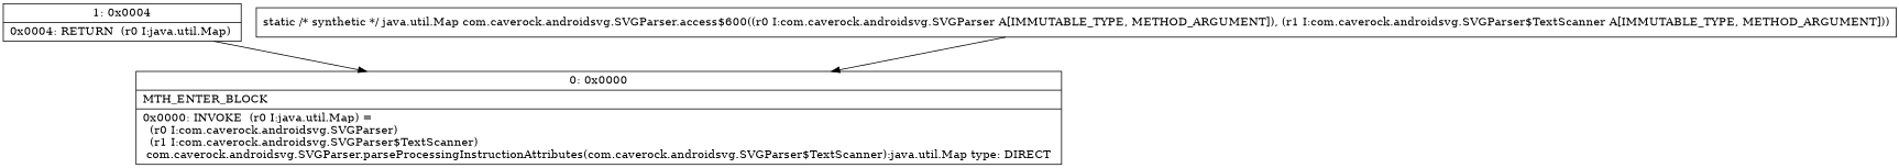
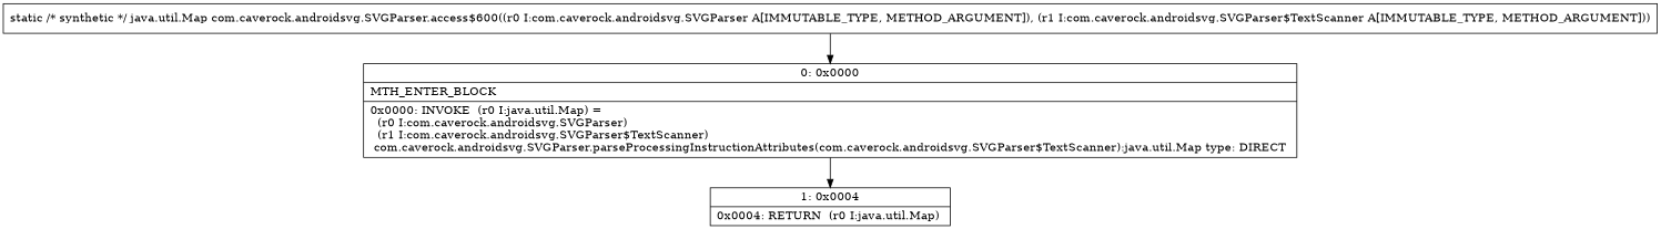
  digraph {
    node [shape=record]
    n1 [label="{0\:\ 0x0000|MTH_ENTER_BLOCK\l|0x0000: INVOKE  (r0 I:java.util.Map) = \l  (r0 I:com.caverock.androidsvg.SVGParser)\l  (r1 I:com.caverock.androidsvg.SVGParser$TextScanner)\l com.caverock.androidsvg.SVGParser.parseProcessingInstructionAttributes(com.caverock.androidsvg.SVGParser$TextScanner):java.util.Map type: DIRECT \l}"]
    n2 [label="{1\:\ 0x0004|0x0004: RETURN  (r0 I:java.util.Map) \l}"]
    n3 [label="{static \/* synthetic *\/ java.util.Map com.caverock.androidsvg.SVGParser.access$600((r0 I:com.caverock.androidsvg.SVGParser A[IMMUTABLE_TYPE, METHOD_ARGUMENT]), (r1 I:com.caverock.androidsvg.SVGParser$TextScanner A[IMMUTABLE_TYPE, METHOD_ARGUMENT])) }"]
-   n2 -> n1
+   n1 -> n2
    n3 -> n1
  }
